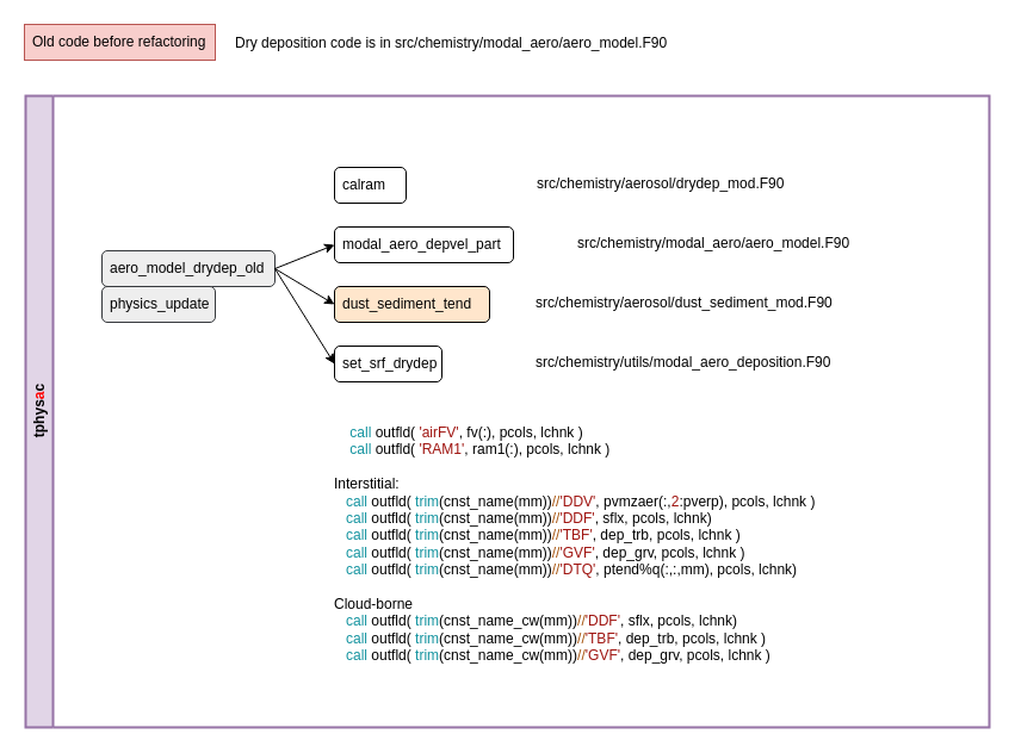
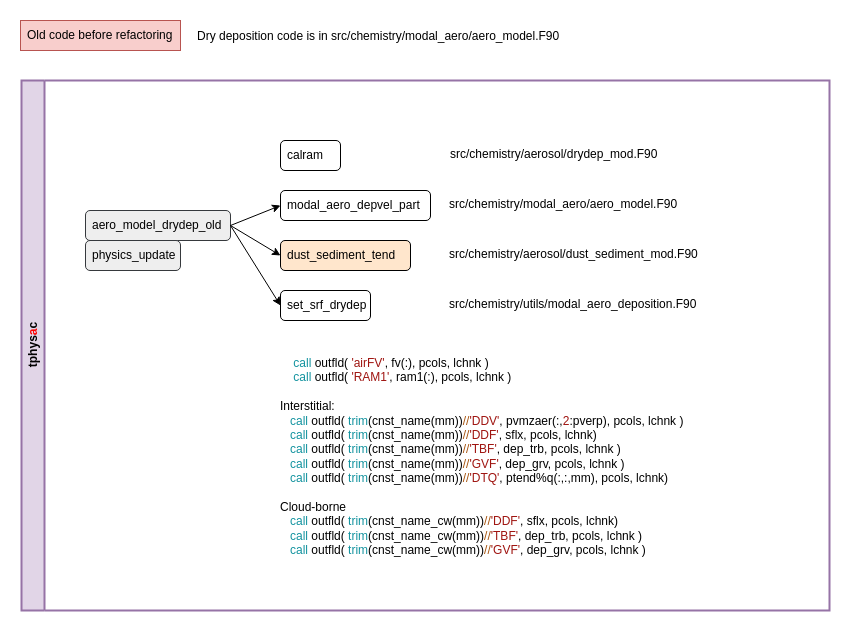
  <mxCell id="0" />
  <mxCell id="1" parent="0" />
  <mxCell id="2" value="aero_model_drydep_old" style="rounded=1;whiteSpace=wrap;html=1;align=left;spacingLeft=5;fillColor=#eeeeee;strokeColor=#36393d;" parent="1" vertex="1"><mxGeometry x="85" y="210" width="145" height="30" as="geometry" /></mxCell>
  <mxCell id="3" value="&lt;h1&gt;&lt;/h1&gt;&amp;nbsp; &amp;nbsp;&amp;nbsp;&lt;span style=&quot;font-variant-ligatures: no-common-ligatures; color: rgb(19, 147, 159);&quot; class=&quot;s2&quot;&gt;call&lt;/span&gt;&lt;span style=&quot;font-variant-ligatures: no-common-ligatures;&quot; class=&quot;s1&quot;&gt; outfld( &lt;/span&gt;&lt;span style=&quot;font-variant-ligatures: no-common-ligatures; color: rgb(159, 20, 16);&quot; class=&quot;s3&quot;&gt;'airFV'&lt;/span&gt;&lt;span style=&quot;font-variant-ligatures: no-common-ligatures;&quot; class=&quot;s1&quot;&gt;, fv(:), pcols, lchnk )&lt;/span&gt;&lt;br&gt;&lt;span style=&quot;font-variant-ligatures: no-common-ligatures;&quot; class=&quot;s1&quot;&gt;&amp;nbsp; &amp;nbsp; &lt;/span&gt;&lt;span style=&quot;font-variant-ligatures: no-common-ligatures;&quot; class=&quot;s2&quot;&gt;&lt;font color=&quot;#13939f&quot;&gt;call&lt;/font&gt;&lt;/span&gt;&lt;span style=&quot;font-variant-ligatures: no-common-ligatures;&quot; class=&quot;s1&quot;&gt; outfld( &lt;/span&gt;&lt;span style=&quot;font-variant-ligatures: no-common-ligatures; color: rgb(159, 20, 16);&quot; class=&quot;s3&quot;&gt;'RAM1'&lt;/span&gt;&lt;span style=&quot;font-variant-ligatures: no-common-ligatures;&quot; class=&quot;s1&quot;&gt;, ram1(:), pcols, lchnk )&lt;br&gt;&lt;br&gt;Interstitial:&lt;br&gt;&amp;nbsp; &amp;nbsp;&lt;font color=&quot;#13939f&quot;&gt;call&lt;/font&gt;&lt;span style=&quot;font-variant-ligatures: no-common-ligatures;&quot; class=&quot;s2&quot;&gt; outfld( &lt;/span&gt;&lt;span style=&quot;font-variant-ligatures: no-common-ligatures; color: rgb(19, 147, 159);&quot; class=&quot;s1&quot;&gt;trim&lt;/span&gt;&lt;span style=&quot;font-variant-ligatures: no-common-ligatures;&quot; class=&quot;s2&quot;&gt;(cnst_name(mm))&lt;/span&gt;&lt;span style=&quot;font-variant-ligatures: no-common-ligatures; color: rgb(166, 82, 12);&quot; class=&quot;s3&quot;&gt;//&lt;/span&gt;&lt;span style=&quot;font-variant-ligatures: no-common-ligatures; color: rgb(159, 20, 16);&quot; class=&quot;s4&quot;&gt;'DDV'&lt;/span&gt;&lt;span style=&quot;font-variant-ligatures: no-common-ligatures;&quot; class=&quot;s2&quot;&gt;, pvmzaer(:,&lt;/span&gt;&lt;span style=&quot;font-variant-ligatures: no-common-ligatures; color: rgb(159, 20, 16);&quot; class=&quot;s4&quot;&gt;2&lt;/span&gt;&lt;span style=&quot;font-variant-ligatures: no-common-ligatures;&quot; class=&quot;s2&quot;&gt;:pverp), pcols, lchnk )&lt;br&gt;&lt;span style=&quot;font-variant-ligatures: no-common-ligatures;&quot; class=&quot;s1&quot;&gt;&lt;/span&gt;&lt;span style=&quot;font-variant-ligatures: no-common-ligatures; color: rgb(19, 147, 159);&quot; class=&quot;s2&quot;&gt;&amp;nbsp; &amp;nbsp;call&lt;/span&gt;&lt;span style=&quot;font-variant-ligatures: no-common-ligatures;&quot; class=&quot;s1&quot;&gt; outfld( &lt;/span&gt;&lt;span style=&quot;font-variant-ligatures: no-common-ligatures; color: rgb(19, 147, 159);&quot; class=&quot;s2&quot;&gt;trim&lt;/span&gt;&lt;span style=&quot;font-variant-ligatures: no-common-ligatures;&quot; class=&quot;s1&quot;&gt;(cnst_name(mm))&lt;/span&gt;&lt;span style=&quot;font-variant-ligatures: no-common-ligatures; color: rgb(166, 82, 12);&quot; class=&quot;s3&quot;&gt;//&lt;/span&gt;&lt;span style=&quot;font-variant-ligatures: no-common-ligatures; color: rgb(159, 20, 16);&quot; class=&quot;s4&quot;&gt;'DDF'&lt;/span&gt;&lt;span style=&quot;font-variant-ligatures: no-common-ligatures;&quot; class=&quot;s1&quot;&gt;, sflx, pcols, lchnk)&lt;/span&gt;&lt;br&gt;&lt;span style=&quot;font-variant-ligatures: no-common-ligatures;&quot; class=&quot;s1&quot;&gt;&lt;span class=&quot;Apple-converted-space&quot;&gt;&amp;nbsp;&amp;nbsp; &lt;/span&gt;&lt;/span&gt;&lt;span style=&quot;font-variant-ligatures: no-common-ligatures; color: rgb(19, 147, 159);&quot; class=&quot;s2&quot;&gt;call&lt;/span&gt;&lt;span style=&quot;font-variant-ligatures: no-common-ligatures;&quot; class=&quot;s1&quot;&gt; outfld( &lt;/span&gt;&lt;span style=&quot;font-variant-ligatures: no-common-ligatures; color: rgb(19, 147, 159);&quot; class=&quot;s2&quot;&gt;trim&lt;/span&gt;&lt;span style=&quot;font-variant-ligatures: no-common-ligatures;&quot; class=&quot;s1&quot;&gt;(cnst_name(mm))&lt;/span&gt;&lt;span style=&quot;font-variant-ligatures: no-common-ligatures; color: rgb(166, 82, 12);&quot; class=&quot;s3&quot;&gt;//&lt;/span&gt;&lt;span style=&quot;font-variant-ligatures: no-common-ligatures; color: rgb(159, 20, 16);&quot; class=&quot;s4&quot;&gt;'TBF'&lt;/span&gt;&lt;span style=&quot;font-variant-ligatures: no-common-ligatures;&quot; class=&quot;s1&quot;&gt;, dep_trb, pcols, lchnk )&lt;/span&gt;&lt;br&gt;&lt;span style=&quot;font-variant-ligatures: no-common-ligatures;&quot; class=&quot;s1&quot;&gt;&lt;span class=&quot;Apple-converted-space&quot;&gt;&amp;nbsp;&amp;nbsp; &lt;/span&gt;&lt;/span&gt;&lt;span style=&quot;font-variant-ligatures: no-common-ligatures; color: rgb(19, 147, 159);&quot; class=&quot;s2&quot;&gt;call&lt;/span&gt;&lt;span style=&quot;font-variant-ligatures: no-common-ligatures;&quot; class=&quot;s1&quot;&gt; outfld( &lt;/span&gt;&lt;span style=&quot;font-variant-ligatures: no-common-ligatures; color: rgb(19, 147, 159);&quot; class=&quot;s2&quot;&gt;trim&lt;/span&gt;&lt;span style=&quot;font-variant-ligatures: no-common-ligatures;&quot; class=&quot;s1&quot;&gt;(cnst_name(mm))&lt;/span&gt;&lt;span style=&quot;font-variant-ligatures: no-common-ligatures; color: rgb(166, 82, 12);&quot; class=&quot;s3&quot;&gt;//&lt;/span&gt;&lt;span style=&quot;font-variant-ligatures: no-common-ligatures; color: rgb(159, 20, 16);&quot; class=&quot;s4&quot;&gt;'GVF'&lt;/span&gt;&lt;span style=&quot;font-variant-ligatures: no-common-ligatures;&quot; class=&quot;s1&quot;&gt;, dep_grv, pcols, lchnk )&lt;/span&gt;&lt;br&gt;&lt;span style=&quot;font-variant-ligatures: no-common-ligatures;&quot; class=&quot;s1&quot;&gt;&lt;span class=&quot;Apple-converted-space&quot;&gt;&amp;nbsp;&amp;nbsp; &lt;/span&gt;&lt;/span&gt;&lt;span style=&quot;font-variant-ligatures: no-common-ligatures; color: rgb(19, 147, 159);&quot; class=&quot;s2&quot;&gt;call&lt;/span&gt;&lt;span style=&quot;font-variant-ligatures: no-common-ligatures;&quot; class=&quot;s1&quot;&gt; outfld( &lt;/span&gt;&lt;span style=&quot;font-variant-ligatures: no-common-ligatures; color: rgb(19, 147, 159);&quot; class=&quot;s2&quot;&gt;trim&lt;/span&gt;&lt;span style=&quot;font-variant-ligatures: no-common-ligatures;&quot; class=&quot;s1&quot;&gt;(cnst_name(mm))&lt;/span&gt;&lt;span style=&quot;font-variant-ligatures: no-common-ligatures; color: rgb(166, 82, 12);&quot; class=&quot;s3&quot;&gt;//&lt;/span&gt;&lt;span style=&quot;font-variant-ligatures: no-common-ligatures; color: rgb(159, 20, 16);&quot; class=&quot;s4&quot;&gt;'DTQ'&lt;/span&gt;&lt;span style=&quot;font-variant-ligatures: no-common-ligatures;&quot; class=&quot;s1&quot;&gt;, ptend%q(:,:,mm), pcols, lchnk)&lt;br&gt;&lt;br&gt;Cloud-borne&lt;br&gt;&lt;span style=&quot;font-variant-ligatures: no-common-ligatures;&quot; class=&quot;s1&quot;&gt;&lt;/span&gt;&lt;span style=&quot;font-variant-ligatures: no-common-ligatures; color: rgb(19, 147, 159);&quot; class=&quot;s2&quot;&gt;&amp;nbsp; &amp;nbsp;call&lt;/span&gt;&lt;span style=&quot;font-variant-ligatures: no-common-ligatures;&quot; class=&quot;s1&quot;&gt; outfld( &lt;/span&gt;&lt;span style=&quot;font-variant-ligatures: no-common-ligatures; color: rgb(19, 147, 159);&quot; class=&quot;s2&quot;&gt;trim&lt;/span&gt;&lt;span style=&quot;font-variant-ligatures: no-common-ligatures;&quot; class=&quot;s1&quot;&gt;(cnst_name_cw(mm))&lt;/span&gt;&lt;span style=&quot;font-variant-ligatures: no-common-ligatures; color: rgb(166, 82, 12);&quot; class=&quot;s3&quot;&gt;//&lt;/span&gt;&lt;span style=&quot;font-variant-ligatures: no-common-ligatures; color: rgb(159, 20, 16);&quot; class=&quot;s4&quot;&gt;'DDF'&lt;/span&gt;&lt;span style=&quot;font-variant-ligatures: no-common-ligatures;&quot; class=&quot;s1&quot;&gt;, sflx, pcols, lchnk)&lt;/span&gt;&lt;br&gt;&lt;span style=&quot;font-variant-ligatures: no-common-ligatures;&quot; class=&quot;s1&quot;&gt;&lt;span class=&quot;Apple-converted-space&quot;&gt;&amp;nbsp;&amp;nbsp; &lt;/span&gt;&lt;/span&gt;&lt;span style=&quot;font-variant-ligatures: no-common-ligatures; color: rgb(19, 147, 159);&quot; class=&quot;s2&quot;&gt;call&lt;/span&gt;&lt;span style=&quot;font-variant-ligatures: no-common-ligatures;&quot; class=&quot;s1&quot;&gt; outfld( &lt;/span&gt;&lt;span style=&quot;font-variant-ligatures: no-common-ligatures; color: rgb(19, 147, 159);&quot; class=&quot;s2&quot;&gt;trim&lt;/span&gt;&lt;span style=&quot;font-variant-ligatures: no-common-ligatures;&quot; class=&quot;s1&quot;&gt;(cnst_name_cw(mm))&lt;/span&gt;&lt;span style=&quot;font-variant-ligatures: no-common-ligatures; color: rgb(166, 82, 12);&quot; class=&quot;s3&quot;&gt;//&lt;/span&gt;&lt;span style=&quot;font-variant-ligatures: no-common-ligatures; color: rgb(159, 20, 16);&quot; class=&quot;s4&quot;&gt;'TBF'&lt;/span&gt;&lt;span style=&quot;font-variant-ligatures: no-common-ligatures;&quot; class=&quot;s1&quot;&gt;, dep_trb, pcols, lchnk )&lt;/span&gt;&lt;br&gt;&lt;span style=&quot;font-variant-ligatures: no-common-ligatures;&quot; class=&quot;s1&quot;&gt;&lt;span class=&quot;Apple-converted-space&quot;&gt;&amp;nbsp;&amp;nbsp; &lt;/span&gt;&lt;/span&gt;&lt;span style=&quot;font-variant-ligatures: no-common-ligatures; color: rgb(19, 147, 159);&quot; class=&quot;s2&quot;&gt;call&lt;/span&gt;&lt;span style=&quot;font-variant-ligatures: no-common-ligatures;&quot; class=&quot;s1&quot;&gt; outfld( &lt;/span&gt;&lt;span style=&quot;font-variant-ligatures: no-common-ligatures; color: rgb(19, 147, 159);&quot; class=&quot;s2&quot;&gt;trim&lt;/span&gt;&lt;span style=&quot;font-variant-ligatures: no-common-ligatures;&quot; class=&quot;s1&quot;&gt;(cnst_name_cw(mm))&lt;/span&gt;&lt;span style=&quot;font-variant-ligatures: no-common-ligatures; color: rgb(166, 82, 12);&quot; class=&quot;s3&quot;&gt;//&lt;/span&gt;&lt;span style=&quot;font-variant-ligatures: no-common-ligatures; color: rgb(159, 20, 16);&quot; class=&quot;s4&quot;&gt;'GVF'&lt;/span&gt;&lt;span style=&quot;font-variant-ligatures: no-common-ligatures;&quot; class=&quot;s1&quot;&gt;, dep_grv, pcols, lchnk )&lt;/span&gt;&lt;/span&gt;&lt;/span&gt;&lt;/span&gt;" style="text;html=1;strokeColor=none;fillColor=none;spacing=5;spacingTop=-20;whiteSpace=wrap;overflow=hidden;rounded=0;align=left;spacingLeft=5;" parent="1" vertex="1"><mxGeometry x="270" y="350" width="530" height="220" as="geometry" /></mxCell>
  <mxCell id="4" value="modal_aero_depvel_part" style="rounded=1;whiteSpace=wrap;html=1;align=left;spacingLeft=5;" parent="1" vertex="1"><mxGeometry x="280" y="190" width="150" height="30" as="geometry" /></mxCell>
  <mxCell id="5" value="dust_sediment_tend" style="rounded=1;whiteSpace=wrap;html=1;align=left;spacingLeft=5;fillColor=#ffe6cc;" parent="1" vertex="1"><mxGeometry x="280" y="240" width="130" height="30" as="geometry" /></mxCell>
  <mxCell id="6" value="set_srf_drydep" style="rounded=1;whiteSpace=wrap;html=1;align=left;spacingLeft=5;" parent="1" vertex="1"><mxGeometry x="280" y="290" width="90" height="30" as="geometry" /></mxCell>
  <mxCell id="7" value="" style="endArrow=classic;html=1;rounded=0;exitX=1;exitY=0.5;exitDx=0;exitDy=0;entryX=0;entryY=0.5;entryDx=0;entryDy=0;align=left;spacingLeft=5;" parent="1" source="2" target="5" edge="1"><mxGeometry width="50" height="50" relative="1" as="geometry"><mxPoint x="420" y="480" as="sourcePoint" /><mxPoint x="470" y="430" as="targetPoint" /></mxGeometry></mxCell>
  <mxCell id="8" value="calram" style="rounded=1;whiteSpace=wrap;html=1;align=left;spacingLeft=5;" parent="1" vertex="1"><mxGeometry x="280" y="140" width="60" height="30" as="geometry" /></mxCell>
  <mxCell id="9" value="" style="endArrow=classic;html=1;rounded=0;exitX=1;exitY=0.5;exitDx=0;exitDy=0;entryX=0;entryY=0.5;entryDx=0;entryDy=0;align=left;spacingLeft=5;" parent="1" source="2" target="4" edge="1"><mxGeometry width="50" height="50" relative="1" as="geometry"><mxPoint x="240" y="240" as="sourcePoint" /><mxPoint x="290" y="170" as="targetPoint" /></mxGeometry></mxCell>
  <mxCell id="10" value="" style="endArrow=classic;html=1;rounded=0;exitX=1;exitY=0.5;exitDx=0;exitDy=0;entryX=0;entryY=0.5;entryDx=0;entryDy=0;align=left;spacingLeft=5;" parent="1" source="2" target="6" edge="1"><mxGeometry width="50" height="50" relative="1" as="geometry"><mxPoint x="240" y="240" as="sourcePoint" /><mxPoint x="290" y="220" as="targetPoint" /></mxGeometry></mxCell>
  <mxCell id="11" value="&lt;span class=&quot;s1&quot;&gt;Dry deposition code is in src/chemistry/modal_aero/aero_model.F90&lt;/span&gt;" style="text;whiteSpace=wrap;html=1;align=left;spacingLeft=5;" parent="1" vertex="1"><mxGeometry x="190" y="22" width="435" height="30" as="geometry" /></mxCell>
  <mxCell id="12" value="&lt;span class=&quot;s1&quot;&gt;src/chemistry/&lt;/span&gt;aerosol/drydep_mod.F90" style="text;whiteSpace=wrap;html=1;align=left;spacingLeft=5;" parent="1" vertex="1"><mxGeometry x="443" y="140" width="240" height="30" as="geometry" /></mxCell>
  <mxCell id="13" value="&lt;span class=&quot;s1&quot;&gt;src/chemistry/&lt;/span&gt;aerosol/dust_sediment_mod.F90" style="text;whiteSpace=wrap;html=1;align=left;spacingLeft=5;" parent="1" vertex="1"><mxGeometry x="442" y="240" width="260" height="30" as="geometry" /></mxCell>
- <mxCell id="14" value="&lt;span class=&quot;s1&quot;&gt;src/chemistry/modal_aero/aero_model.F90&lt;/span&gt;" style="text;whiteSpace=wrap;html=1;align=left;spacingLeft=5;" parent="1" vertex="1"><mxGeometry x="477" y="190" width="240" height="30" as="geometry" /></mxCell>
+ <mxCell id="14" value="&lt;span class=&quot;s1&quot;&gt;src/chemistry/modal_aero/aero_model.F90&lt;/span&gt;" style="text;whiteSpace=wrap;html=1;align=left;spacingLeft=5;" parent="1" vertex="1"><mxGeometry x="442" y="190" width="240" height="30" as="geometry" /></mxCell>
  <mxCell id="15" value="&lt;span class=&quot;s1&quot;&gt;src/chemistry/&lt;/span&gt;utils/modal_aero_deposition.F90" style="text;whiteSpace=wrap;html=1;align=left;spacingLeft=5;" parent="1" vertex="1"><mxGeometry x="442" y="290" width="260" height="30" as="geometry" /></mxCell>
  <mxCell id="16" value="Old code before refactoring" style="text;html=1;strokeColor=#b85450;fillColor=#f8cecc;align=left;verticalAlign=middle;whiteSpace=wrap;rounded=0;spacingLeft=5;" parent="1" vertex="1"><mxGeometry x="20" y="20" width="160" height="30" as="geometry" /></mxCell>
  <mxCell id="17" value="physics_update" style="rounded=1;whiteSpace=wrap;html=1;align=left;spacingLeft=5;fillColor=#eeeeee;strokeColor=#36393d;" parent="1" vertex="1"><mxGeometry x="85" y="240" width="95" height="30" as="geometry" /></mxCell>
  <mxCell id="18" value="tphys&lt;font color=&quot;#ff0000&quot;&gt;a&lt;/font&gt;c" style="swimlane;horizontal=0;whiteSpace=wrap;html=1;fillColor=#e1d5e7;strokeColor=#9673a6;strokeWidth=2;" parent="1" vertex="1"><mxGeometry x="21" y="80" width="808" height="530" as="geometry"><mxRectangle x="12" y="96" width="40" height="80" as="alternateBounds" /></mxGeometry></mxCell>
